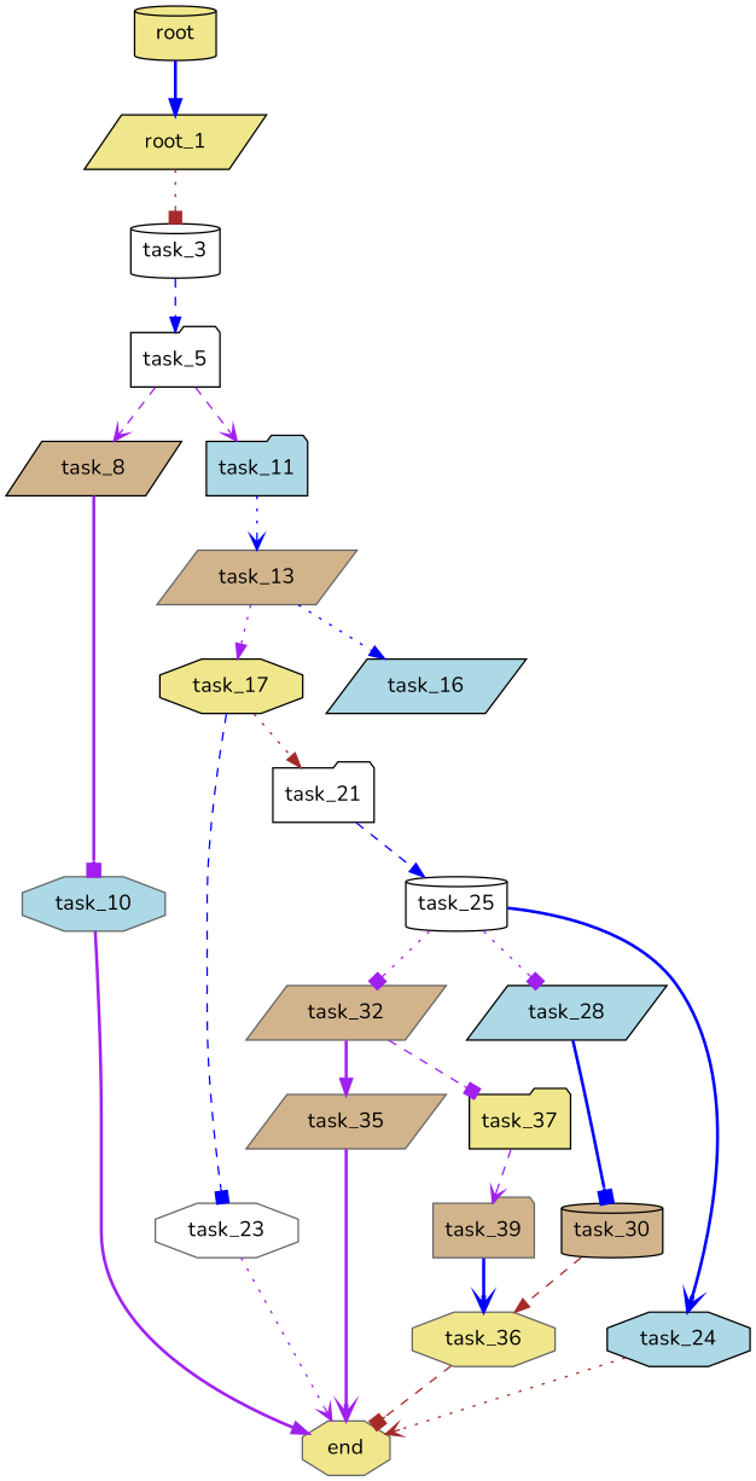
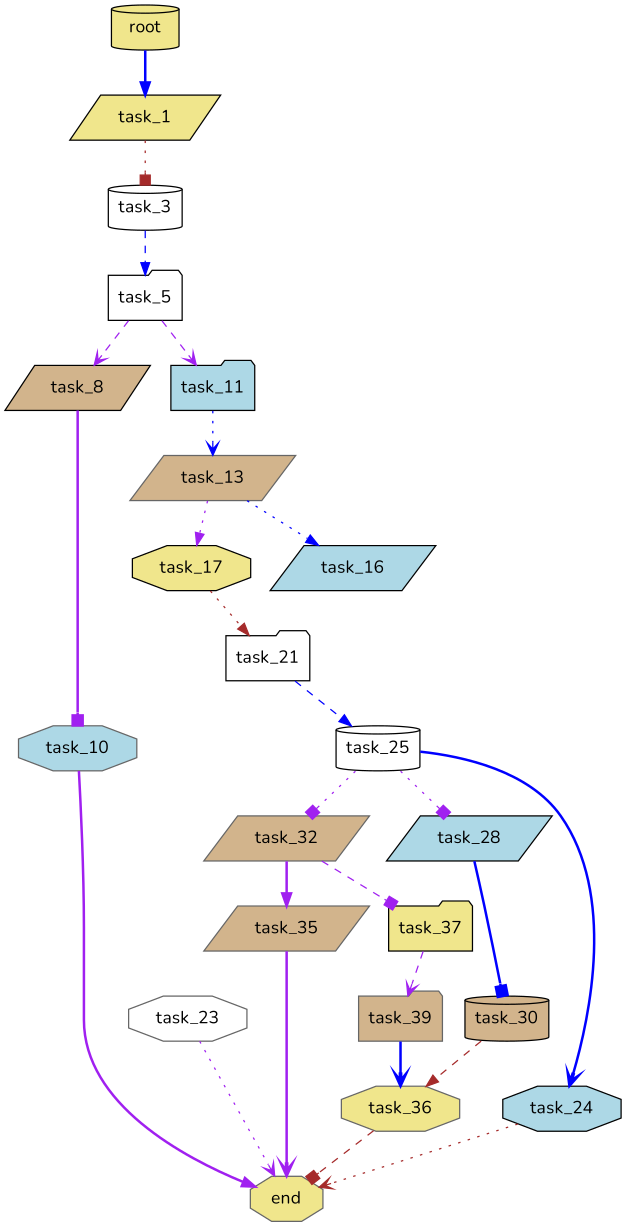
  digraph {
    fontname=Nunito
    node [color=black fillcolor=khaki fontname=Nunito shape=parallelogram style=filled]
    edge [arrowhead=normal color=purple fontname=Nunito style=dotted]
    root [shape=cylinder]
-   task_1 [label=root_1]
+   task_1
    task_3 [fillcolor=white shape=cylinder]
    task_5 [fillcolor=white shape=folder]
    task_8 [fillcolor=tan]
    task_11 [fillcolor=lightblue shape=folder]
    task_10 [color=gray40 fillcolor=lightblue shape=octagon]
    task_13 [color=gray40 fillcolor=tan]
    end [color=gray40 shape=octagon]
    task_16 [fillcolor=lightblue]
    task_17 [shape=octagon]
    task_21 [fillcolor=white shape=folder]
    task_23 [color=gray40 fillcolor=white shape=octagon]
    task_25 [fillcolor=white shape=cylinder]
    task_24 [fillcolor=lightblue shape=octagon]
    task_28 [fillcolor=lightblue]
    task_32 [color=gray40 fillcolor=tan]
    task_30 [fillcolor=tan shape=cylinder]
    task_35 [color=gray40 fillcolor=tan]
    task_37 [shape=folder]
    task_36 [color=gray40 shape=octagon]
    task_39 [color=gray40 fillcolor=tan shape=folder]
    root -> task_1 [color=blue style=bold]
    task_1 -> task_3 [arrowhead=box color=brown]
    task_3 -> task_5 [color=blue style=dashed]
    task_5 -> task_8 [arrowhead=vee style=dashed]
    task_5 -> task_11 [arrowhead=vee style=dashed]
    task_8 -> task_10 [arrowhead=box style=bold]
    task_11 -> task_13 [arrowhead=vee color=blue]
    task_10 -> end [style=bold]
    task_13 -> task_16 [color=blue]
    task_13 -> task_17
    task_17 -> task_21 [color=brown]
-   task_17 -> task_23 [arrowhead=box color=blue style=dashed]
    task_21 -> task_25 [color=blue style=dashed]
    task_23 -> end [arrowhead=vee]
    task_25 -> task_24 [arrowhead=vee color=blue style=bold]
    task_25 -> task_28 [arrowhead=box]
    task_25 -> task_32 [arrowhead=box]
    task_24 -> end [arrowhead=vee color=brown]
    task_28 -> task_30 [arrowhead=box color=blue style=bold]
    task_32 -> task_35 [style=bold]
    task_32 -> task_37 [arrowhead=box style=dashed]
    task_30 -> task_36 [color=brown style=dashed]
    task_35 -> end [arrowhead=vee style=bold]
    task_37 -> task_39 [arrowhead=vee style=dashed]
    task_36 -> end [arrowhead=box color=brown style=dashed]
    task_39 -> task_36 [arrowhead=vee color=blue style=bold]
  }
